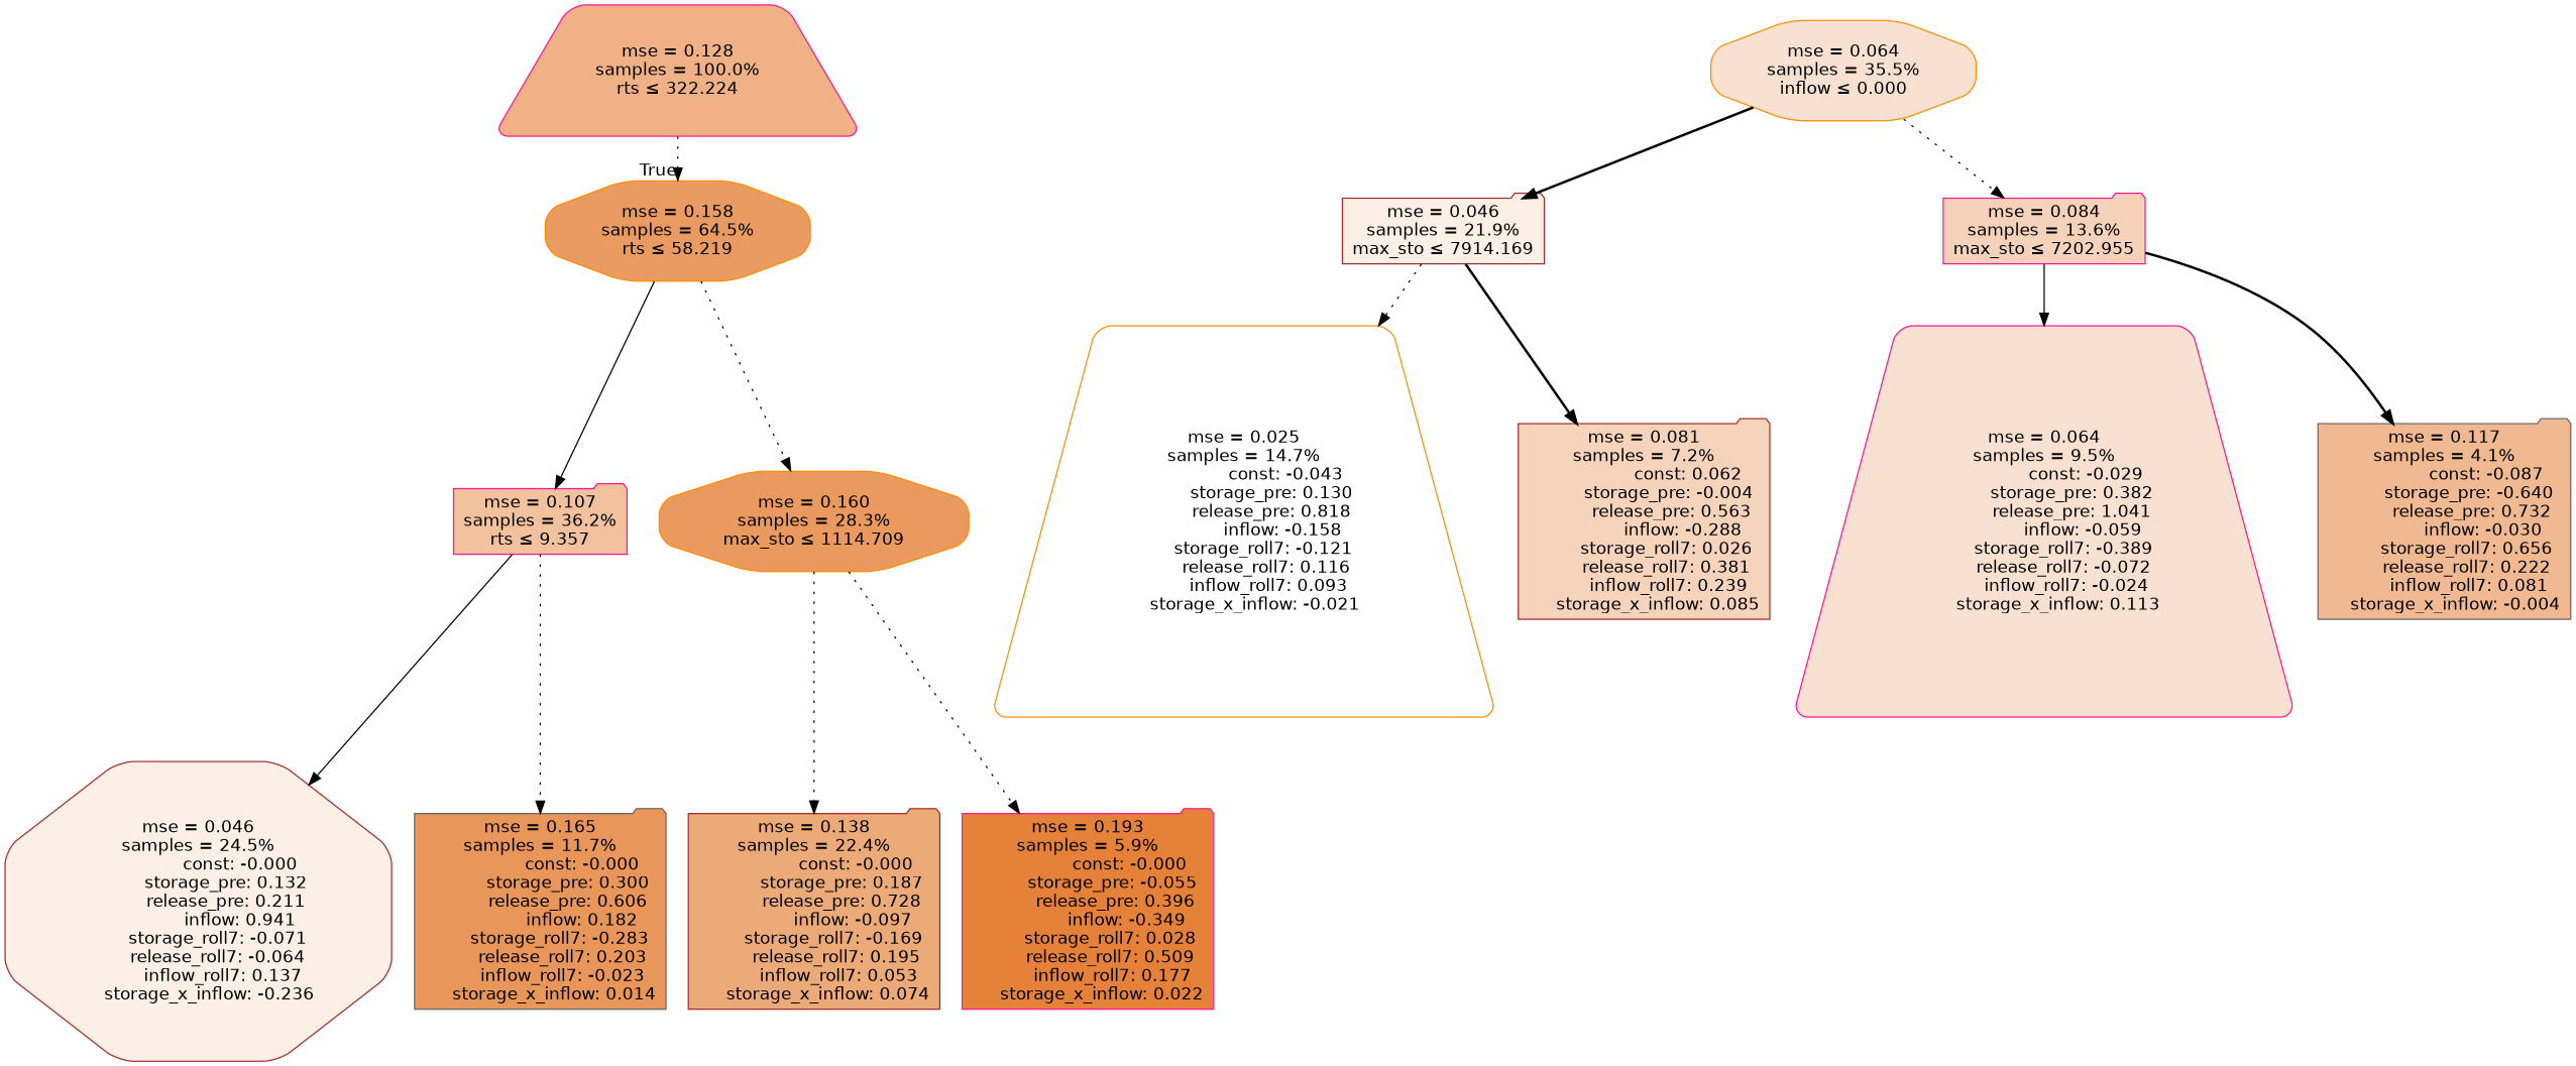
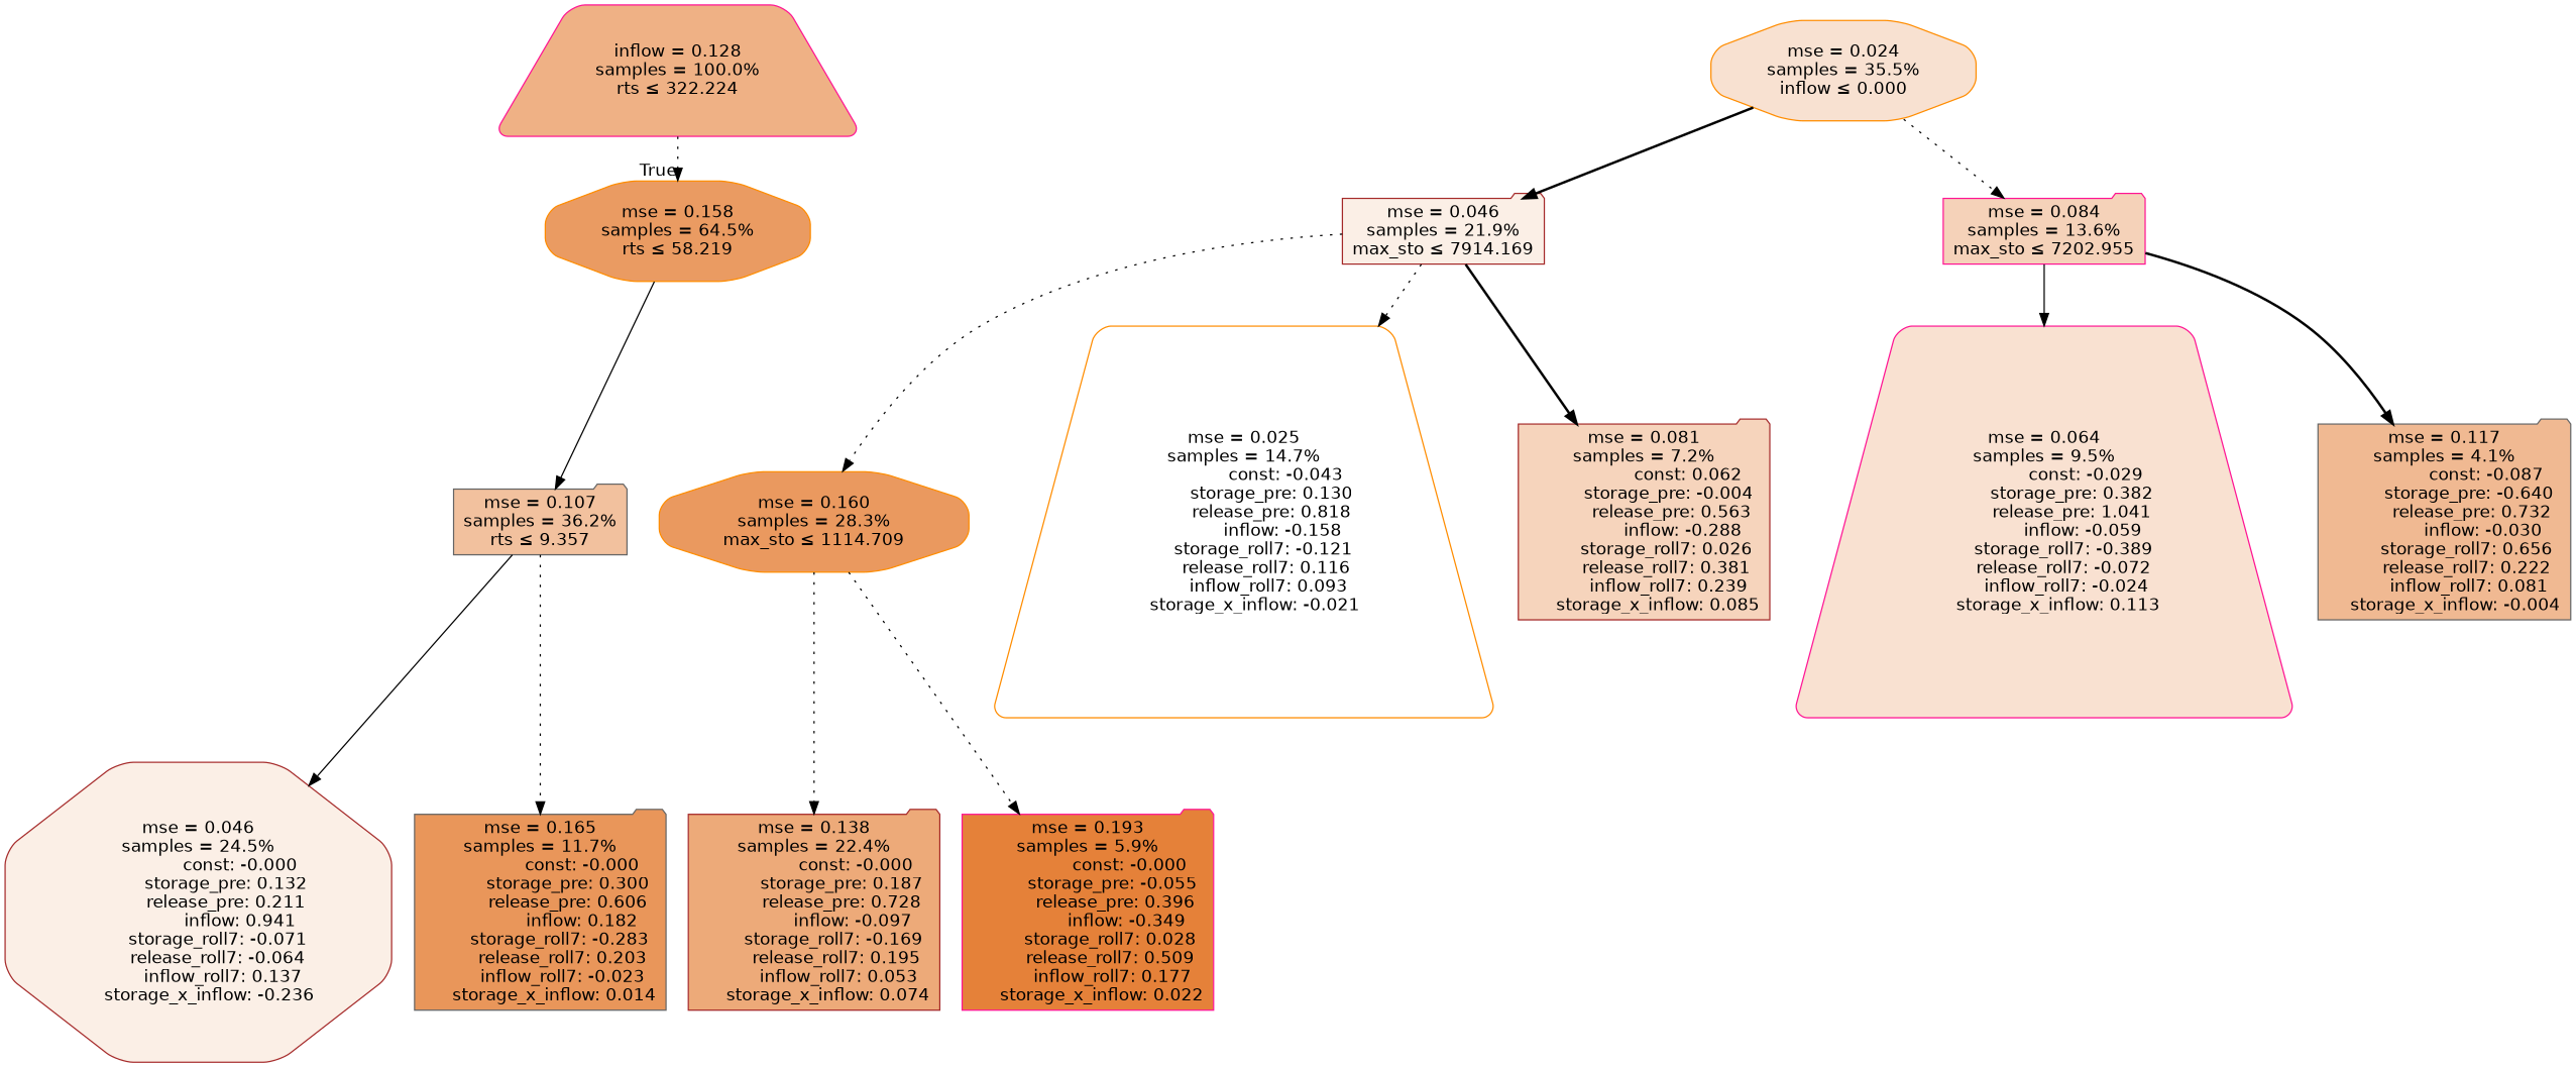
  digraph {
    node [color=deeppink fillcolor="#fbefe6" fontname=helvetica shape=folder style="filled, rounded"]
    edge [fontname=helvetica style=dotted]
-   n1 [fillcolor="#efb185" label="mse = 0.128\nsamples = 100.0%\nrts &le; 322.224" shape=trapezium]
+   n1 [fillcolor="#efb185" label="inflow = 0.128\nsamples = 100.0%\nrts &le; 322.224" shape=trapezium]
    n2 [color=darkorange fillcolor="#ea9b62" label="mse = 0.158\nsamples = 64.5%\nrts &le; 58.219" shape=octagon]
-   n3 [fillcolor="#f2c19e" label="mse = 0.107\nsamples = 36.2%\nrts &le; 9.357"]
+   n3 [color=gray40 fillcolor="#f2c19e" label="mse = 0.107\nsamples = 36.2%\nrts &le; 9.357"]
    n4 [color=darkorange fillcolor="#ea995f" label="mse = 0.160\nsamples = 28.3%\nmax_sto &le; 1114.709" shape=octagon]
-   n5 [color=darkorange fillcolor="#f8e1d1" label="mse = 0.064\nsamples = 35.5%\ninflow &le; 0.000" shape=octagon]
+   n5 [color=darkorange fillcolor="#f8e1d1" label="mse = 0.024\nsamples = 35.5%\ninflow &le; 0.000" shape=octagon]
    n6 [color=brown label="mse = 0.046\nsamples = 21.9%\nmax_sto &le; 7914.169"]
    n7 [fillcolor="#f5d2b9" label="mse = 0.084\nsamples = 13.6%\nmax_sto &le; 7202.955"]
    n8 [color=brown label="mse = 0.046\nsamples = 24.5%\n               const: -0.000\n          storage_pre: 0.132\n          release_pre: 0.211\n               inflow: 0.941\n       storage_roll7: -0.071\n       release_roll7: -0.064\n         inflow_roll7: 0.137\n    storage_x_inflow: -0.236" shape=octagon]
    n9 [color=gray40 fillcolor="#e9965a" label="mse = 0.165\nsamples = 11.7%\n               const: -0.000\n          storage_pre: 0.300\n          release_pre: 0.606\n               inflow: 0.182\n       storage_roll7: -0.283\n        release_roll7: 0.203\n        inflow_roll7: -0.023\n     storage_x_inflow: 0.014"]
    n10 [color=brown fillcolor="#edaa79" label="mse = 0.138\nsamples = 22.4%\n               const: -0.000\n          storage_pre: 0.187\n          release_pre: 0.728\n              inflow: -0.097\n       storage_roll7: -0.169\n        release_roll7: 0.195\n         inflow_roll7: 0.053\n     storage_x_inflow: 0.074"]
    n11 [fillcolor="#e58139" label="mse = 0.193\nsamples = 5.9%\n               const: -0.000\n         storage_pre: -0.055\n          release_pre: 0.396\n              inflow: -0.349\n        storage_roll7: 0.028\n        release_roll7: 0.509\n         inflow_roll7: 0.177\n     storage_x_inflow: 0.022"]
    n12 [color=darkorange fillcolor="#ffffff" label="mse = 0.025\nsamples = 14.7%\n               const: -0.043\n          storage_pre: 0.130\n          release_pre: 0.818\n              inflow: -0.158\n       storage_roll7: -0.121\n        release_roll7: 0.116\n         inflow_roll7: 0.093\n    storage_x_inflow: -0.021" shape=trapezium]
    n13 [color=brown fillcolor="#f6d4bc" label="mse = 0.081\nsamples = 7.2%\n                const: 0.062\n         storage_pre: -0.004\n          release_pre: 0.563\n              inflow: -0.288\n        storage_roll7: 0.026\n        release_roll7: 0.381\n         inflow_roll7: 0.239\n     storage_x_inflow: 0.085"]
    n14 [fillcolor="#f9e1d1" label="mse = 0.064\nsamples = 9.5%\n               const: -0.029\n          storage_pre: 0.382\n          release_pre: 1.041\n              inflow: -0.059\n       storage_roll7: -0.389\n       release_roll7: -0.072\n        inflow_roll7: -0.024\n     storage_x_inflow: 0.113" shape=trapezium]
    n15 [color=gray40 fillcolor="#f0b992" label="mse = 0.117\nsamples = 4.1%\n               const: -0.087\n         storage_pre: -0.640\n          release_pre: 0.732\n              inflow: -0.030\n        storage_roll7: 0.656\n        release_roll7: 0.222\n         inflow_roll7: 0.081\n    storage_x_inflow: -0.004"]
    n1 -> n2 [headlabel=True labelangle=45 labeldistance=2.5]
    n2 -> n3 [style=solid]
-   n2 -> n4
+   n6 -> n4
    n3 -> n8 [style=solid]
    n3 -> n9
    n4 -> n10
    n4 -> n11
    n5 -> n6 [style=bold]
    n5 -> n7
    n6 -> n12
    n6 -> n13 [style=bold]
    n7 -> n14 [style=solid]
    n7 -> n15 [style=bold]
  }
